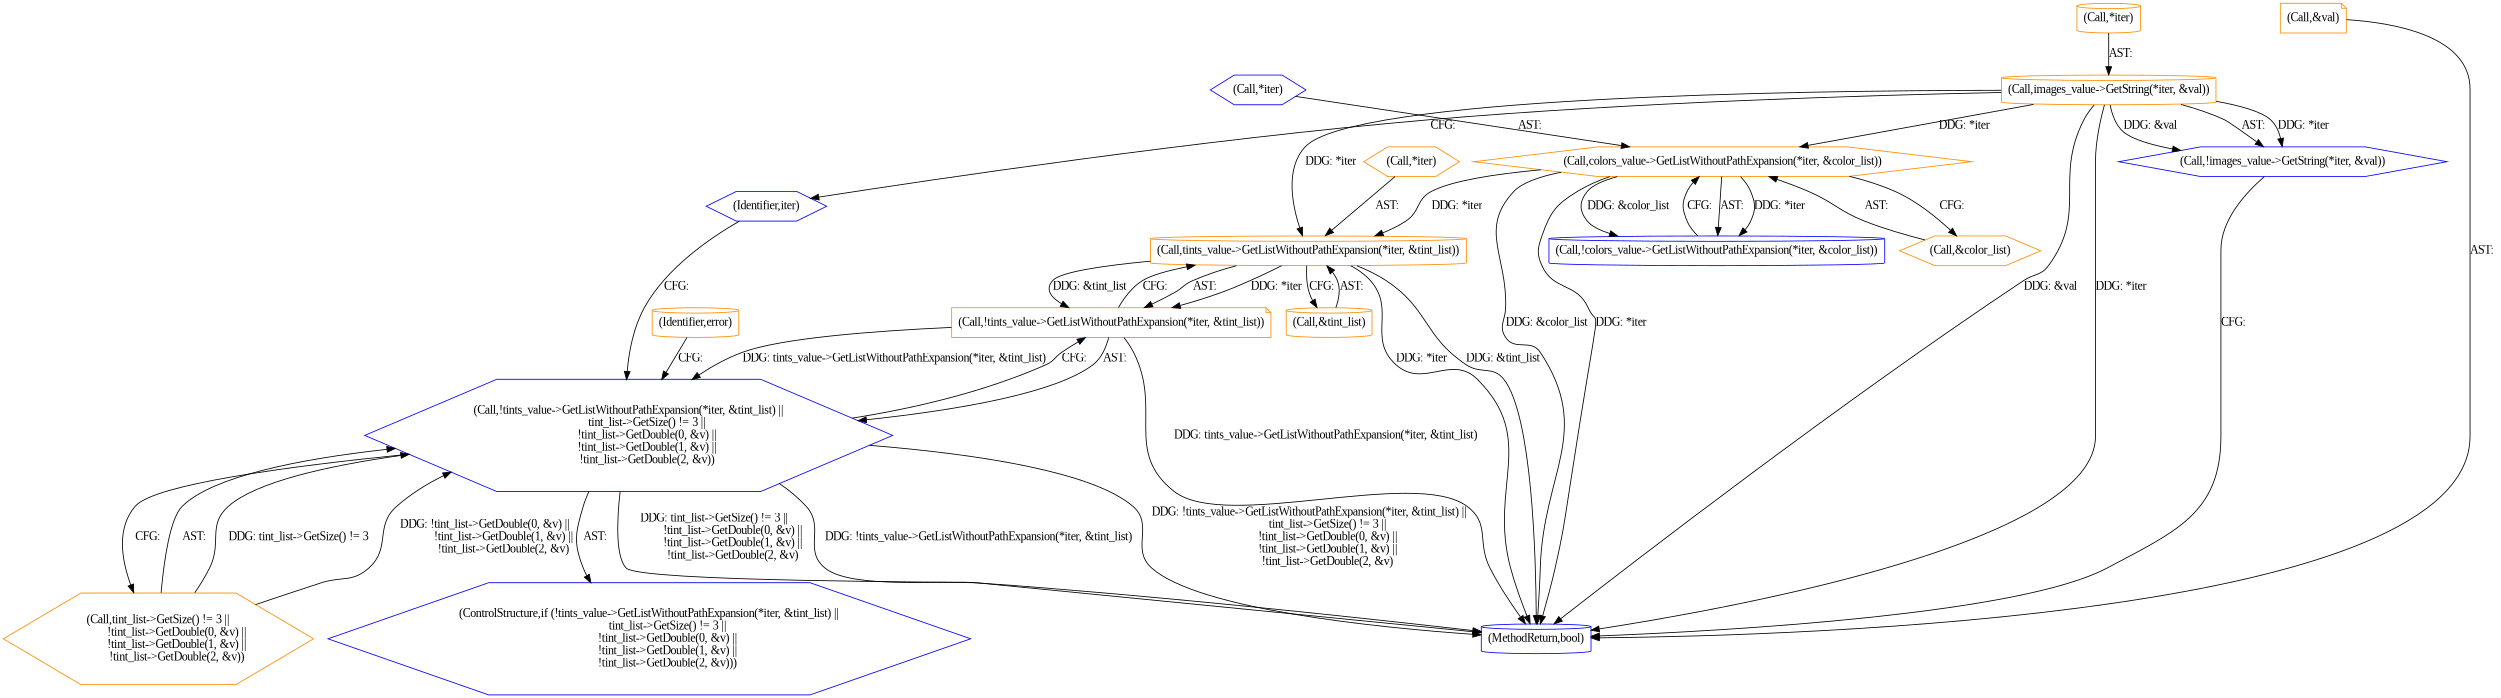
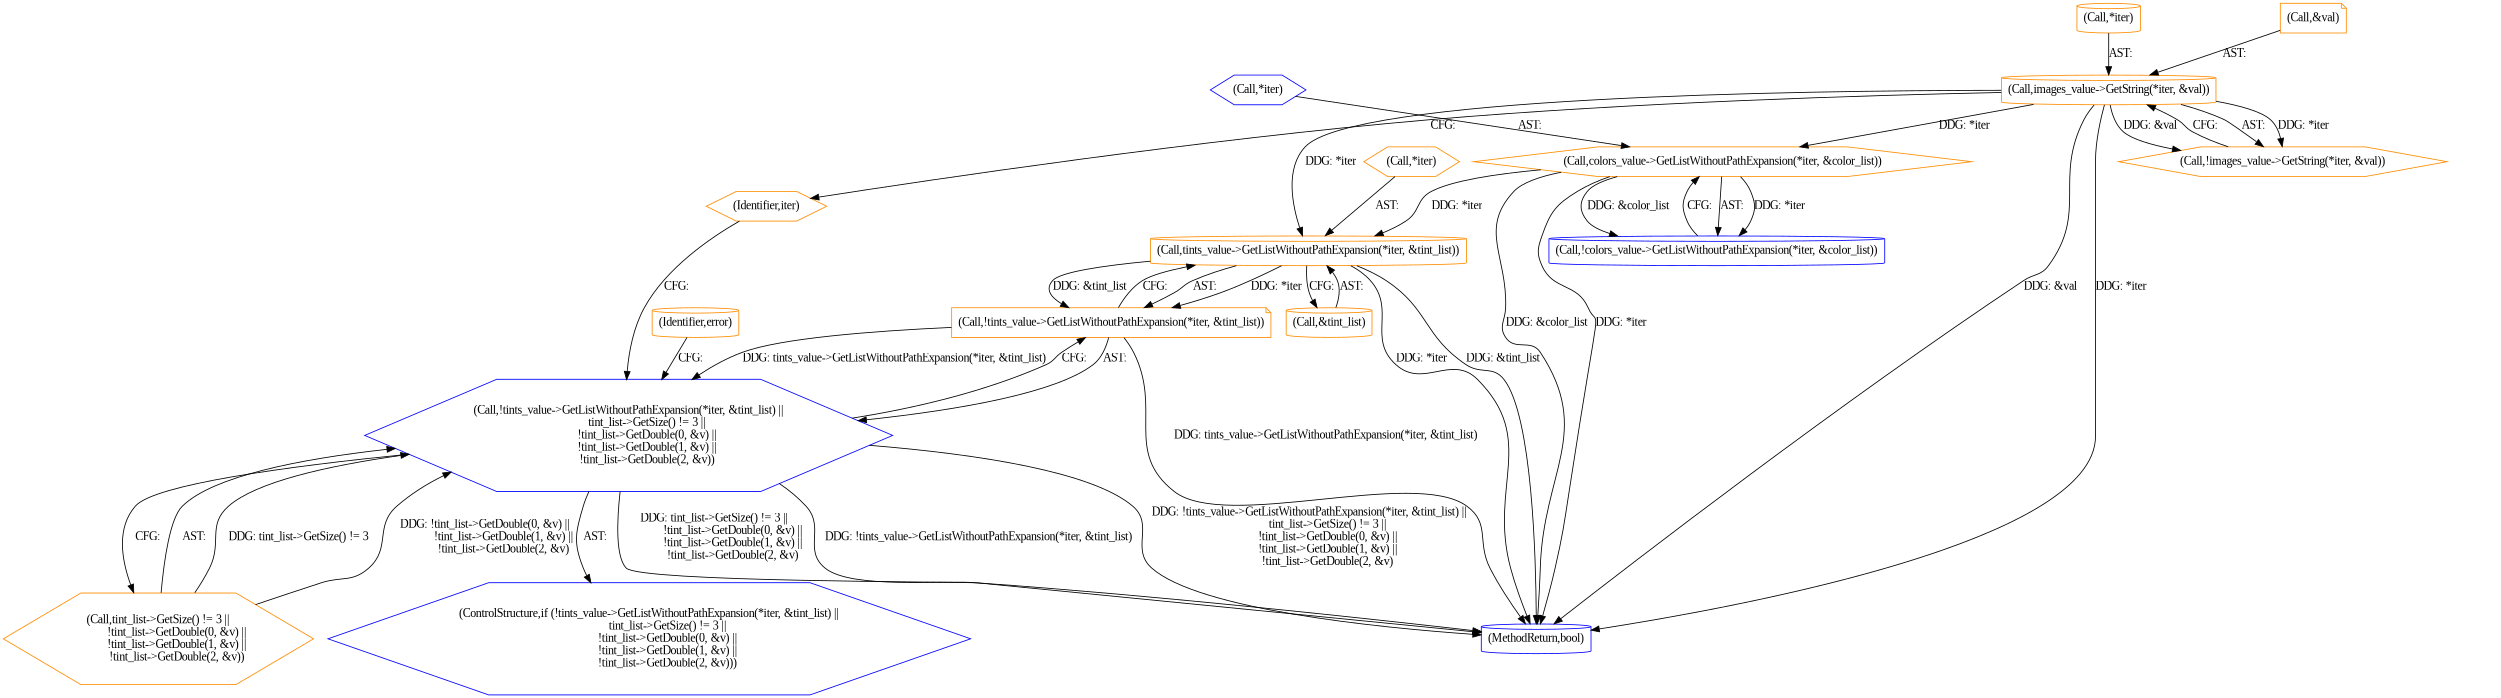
  digraph {
    fontname="Liberation Serif"
    node [color=darkorange fontname="Liberation Serif" shape=hexagon]
    edge [fontname="Liberation Serif"]
    n1 [label="(Call,tints_value->GetListWithoutPathExpansion(*iter, &tint_list))" shape=cylinder]
    n2 [label="(Call,!tints_value->GetListWithoutPathExpansion(*iter, &tint_list))" shape=note]
    n3 [color=blue label="(MethodReturn,bool)" shape=cylinder]
    n4 [label="(Call,&tint_list)" shape=cylinder]
    n5 [color=blue label="(Call,!tints_value->GetListWithoutPathExpansion(*iter, &tint_list) ||\n            tint_list->GetSize() != 3 ||\n            !tint_list->GetDouble(0, &v) ||\n            !tint_list->GetDouble(1, &v) ||\n            !tint_list->GetDouble(2, &v))"]
    n6 [label="(Call,images_value->GetString(*iter, &val))" shape=cylinder]
    n7 [label="(Call,colors_value->GetListWithoutPathExpansion(*iter, &color_list))"]
-   n8 [color=blue label="(Call,!images_value->GetString(*iter, &val))"]
-   n9 [color=blue label="(Identifier,iter)"]
+   n8 [label="(Call,!images_value->GetString(*iter, &val))"]
+   n9 [label="(Identifier,iter)"]
    n10 [color=blue label="(Call,!colors_value->GetListWithoutPathExpansion(*iter, &color_list))" shape=cylinder]
-   n11 [label="(Call,&color_list)"]
    n12 [label="(Call,&val)" shape=note]
    n13 [label="(Call,tint_list->GetSize() != 3 ||\n            !tint_list->GetDouble(0, &v) ||\n            !tint_list->GetDouble(1, &v) ||\n            !tint_list->GetDouble(2, &v))"]
    n14 [color=blue label="(ControlStructure,if (!tints_value->GetListWithoutPathExpansion(*iter, &tint_list) ||\n            tint_list->GetSize() != 3 ||\n            !tint_list->GetDouble(0, &v) ||\n            !tint_list->GetDouble(1, &v) ||\n            !tint_list->GetDouble(2, &v)))"]
    n15 [label="(Call,*iter)"]
    n16 [label="(Call,*iter)" shape=cylinder]
    n17 [label="(Identifier,error)" shape=cylinder]
    n18 [color=blue label="(Call,*iter)"]
    n1 -> n2 [label="AST: "]
    n1 -> n2 [label="DDG: *iter"]
    n1 -> n2 [label="DDG: &tint_list"]
    n1 -> n3 [label="DDG: *iter"]
    n1 -> n3 [label="DDG: &tint_list"]
    n1 -> n4 [label="CFG: "]
    n2 -> n1 [label="CFG: "]
    n2 -> n3 [label="DDG: tints_value->GetListWithoutPathExpansion(*iter, &tint_list)"]
    n2 -> n5 [label="AST: "]
    n2 -> n5 [label="DDG: tints_value->GetListWithoutPathExpansion(*iter, &tint_list)"]
    n4 -> n1 [label="AST: "]
    n5 -> n2 [label="CFG: "]
    n5 -> n3 [label="DDG: !tints_value->GetListWithoutPathExpansion(*iter, &tint_list)"]
    n5 -> n3 [label="DDG: !tints_value->GetListWithoutPathExpansion(*iter, &tint_list) ||\n            tint_list->GetSize() != 3 ||\n            !tint_list->GetDouble(0, &v) ||\n            !tint_list->GetDouble(1, &v) ||\n            !tint_list->GetDouble(2, &v)"]
    n5 -> n3 [label="DDG: tint_list->GetSize() != 3 ||\n            !tint_list->GetDouble(0, &v) ||\n            !tint_list->GetDouble(1, &v) ||\n            !tint_list->GetDouble(2, &v)"]
    n5 -> n13 [label="CFG: "]
    n5 -> n14 [label="AST: "]
    n6 -> n1 [label="DDG: *iter"]
    n6 -> n3 [label="DDG: &val"]
    n6 -> n3 [label="DDG: *iter"]
    n6 -> n7 [label="DDG: *iter"]
    n6 -> n8 [label="AST: "]
    n6 -> n8 [label="DDG: *iter"]
    n6 -> n8 [label="DDG: &val"]
    n6 -> n9 [label="CFG: "]
    n7 -> n1 [label="DDG: *iter"]
    n7 -> n3 [label="DDG: &color_list"]
    n7 -> n3 [label="DDG: *iter"]
    n7 -> n10 [label="AST: "]
    n7 -> n10 [label="DDG: *iter"]
    n7 -> n10 [label="DDG: &color_list"]
-   n7 -> n11 [label="CFG: "]
-   n8 -> n3 [label="CFG: "]
+   n8 -> n6 [label="CFG: "]
    n9 -> n5 [label="CFG: "]
    n10 -> n7 [label="CFG: "]
-   n11 -> n7 [label="AST: "]
-   n12 -> n3 [label="AST: "]
+   n12 -> n6 [label="AST: "]
    n13 -> n5 [label="AST: "]
    n13 -> n5 [label="DDG: tint_list->GetSize() != 3"]
    n13 -> n5 [label="DDG: !tint_list->GetDouble(0, &v) ||\n            !tint_list->GetDouble(1, &v) ||\n            !tint_list->GetDouble(2, &v)"]
    n15 -> n1 [label="AST: "]
    n16 -> n6 [label="AST: "]
    n17 -> n5 [label="CFG: "]
    n18 -> n7 [label="AST: "]
  }
